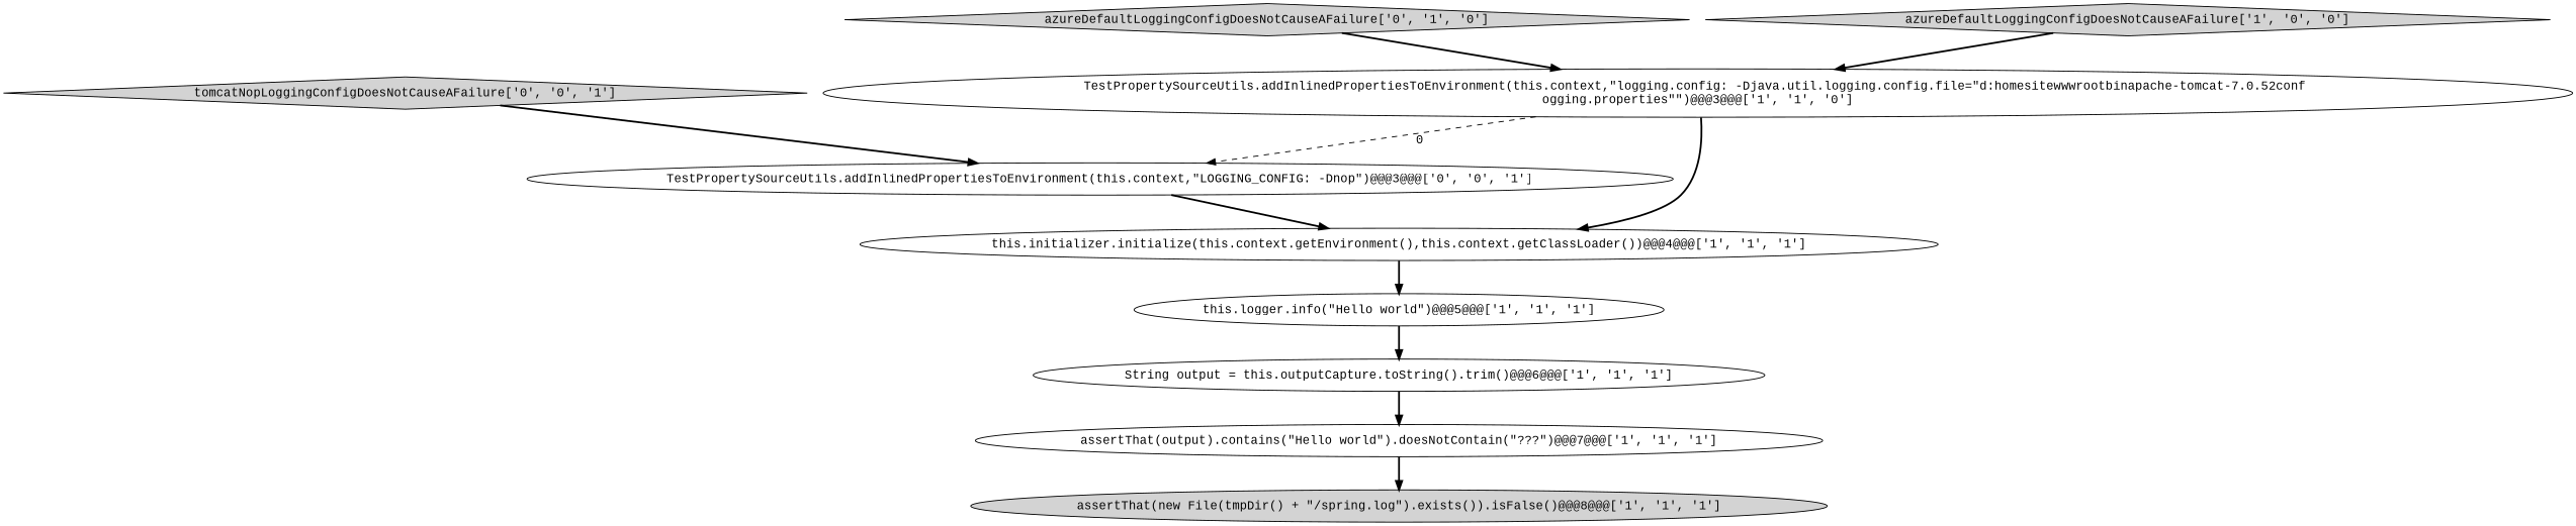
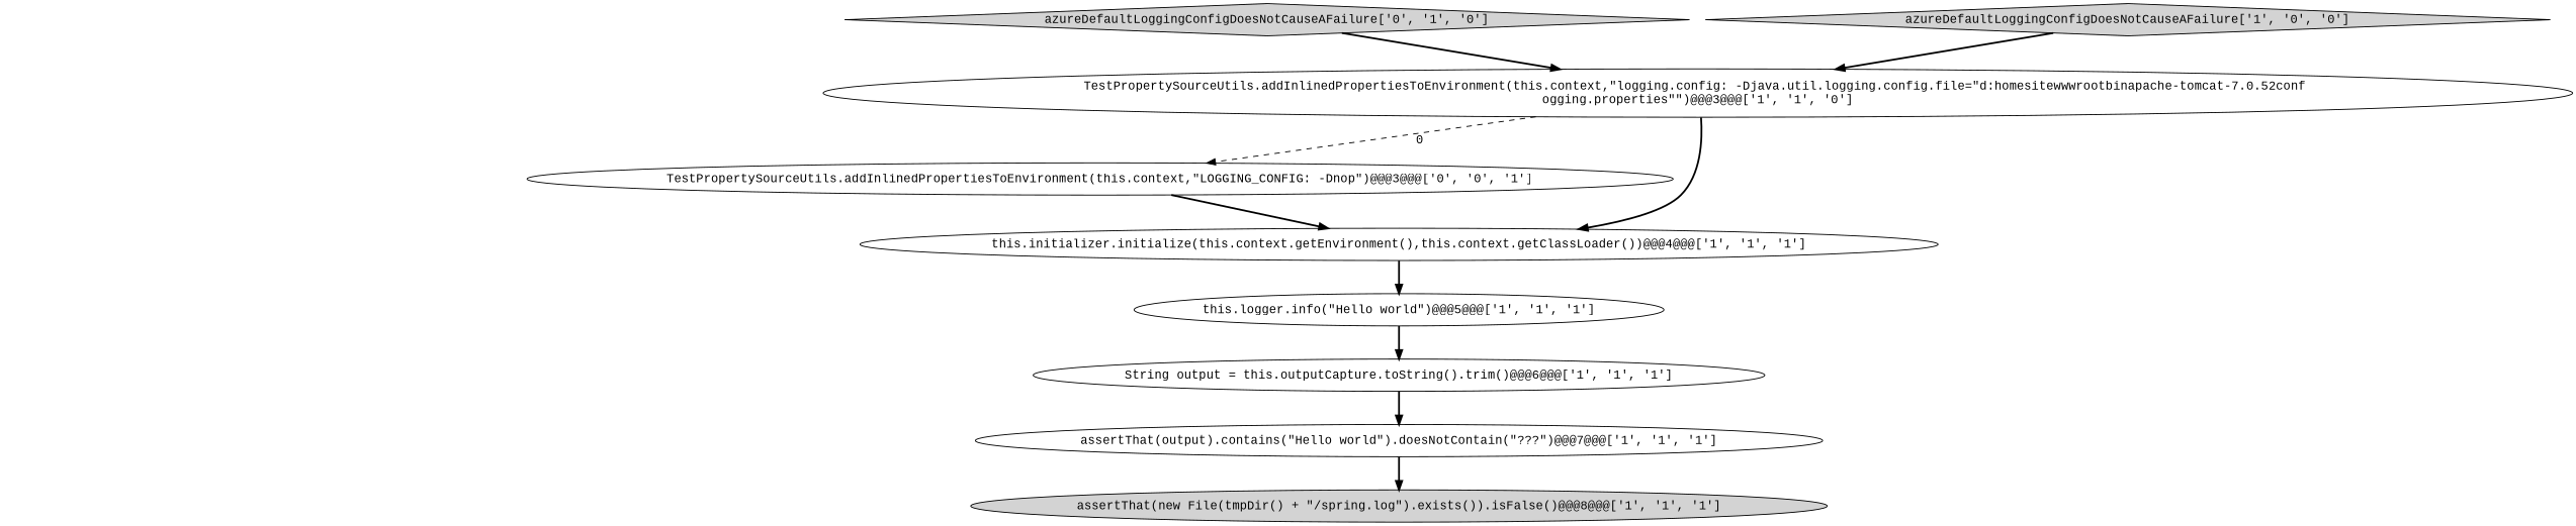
  digraph {
    fontname="Liberation Mono"
    node [fillcolor=white shape=ellipse style=filled fontname="Liberation Mono"]
    edge [style=bold fontname="Liberation Mono"]
    n1 [label="assertThat(output).contains(\"Hello world\").doesNotContain(\"???\")@@@7@@@['1', '1', '1']"]
    n2 [fillcolor=lightgray label="assertThat(new File(tmpDir() + \"/spring.log\").exists()).isFalse()@@@8@@@['1', '1', '1']"]
    n3 [label="TestPropertySourceUtils.addInlinedPropertiesToEnvironment(this.context,\"logging.config: -Djava.util.logging.config.file=\"d:\home\site\wwwroot\bin\apache-tomcat-7.0.52\conf\logging.properties\"\")@@@3@@@['1', '1', '0']"]
    n4 [label="this.initializer.initialize(this.context.getEnvironment(),this.context.getClassLoader())@@@4@@@['1', '1', '1']"]
    n5 [label="TestPropertySourceUtils.addInlinedPropertiesToEnvironment(this.context,\"LOGGING_CONFIG: -Dnop\")@@@3@@@['0', '0', '1']"]
-   n6 [fillcolor=lightgray label="tomcatNopLoggingConfigDoesNotCauseAFailure['0', '0', '1']" shape=diamond]
    n7 [label="this.logger.info(\"Hello world\")@@@5@@@['1', '1', '1']"]
    n8 [label="String output = this.outputCapture.toString().trim()@@@6@@@['1', '1', '1']"]
    n9 [fillcolor=lightgray label="azureDefaultLoggingConfigDoesNotCauseAFailure['0', '1', '0']" shape=diamond]
    n10 [fillcolor=lightgray label="azureDefaultLoggingConfigDoesNotCauseAFailure['1', '0', '0']" shape=diamond]
    n1 -> n2
    n3 -> n4
    n3 -> n5 [label=0 style=dashed]
    n4 -> n7
    n5 -> n4
-   n6 -> n5
    n7 -> n8
    n8 -> n1
    n9 -> n3
    n10 -> n3
  }
